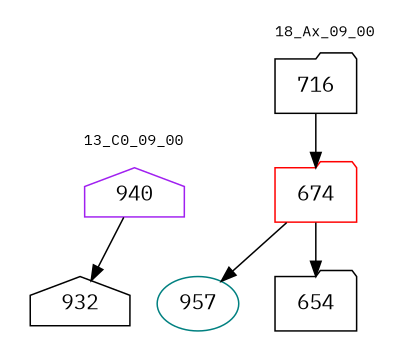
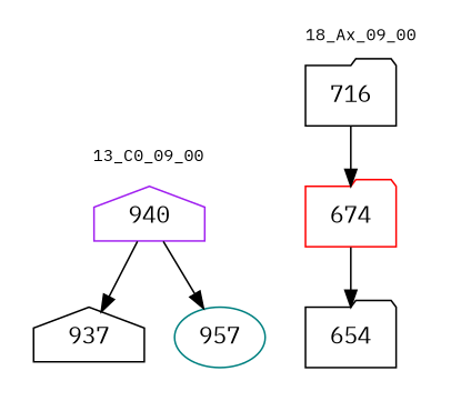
  digraph {
    fontname="IBM Plex Mono"
    node [color=black fontname="IBM Plex Mono" shape=folder]
    edge [color=black fontname="IBM Plex Mono"]
    n1 [color=red label=674]
    n2 [label=654]
    n3 [label=716]
    n4 [color=purple label=940 shape=house]
-   n5 [label=932 shape=house]
+   n5 [label=937 shape=house]
    n6 [color=teal label=957 shape=ellipse]
    subgraph cluster_1 {
      color=white
      fontsize=10
      label="18_Ax_09_00"
      n1
      n2
      n3
    }
    subgraph cluster_2 {
      color=white
      fontsize=10
      label="13_C0_09_00"
      n4
      n5
      n6
    }
    n1 -> n2
    n3 -> n1
    n4 -> n5
-   n1 -> n6
+   n4 -> n6
  }
